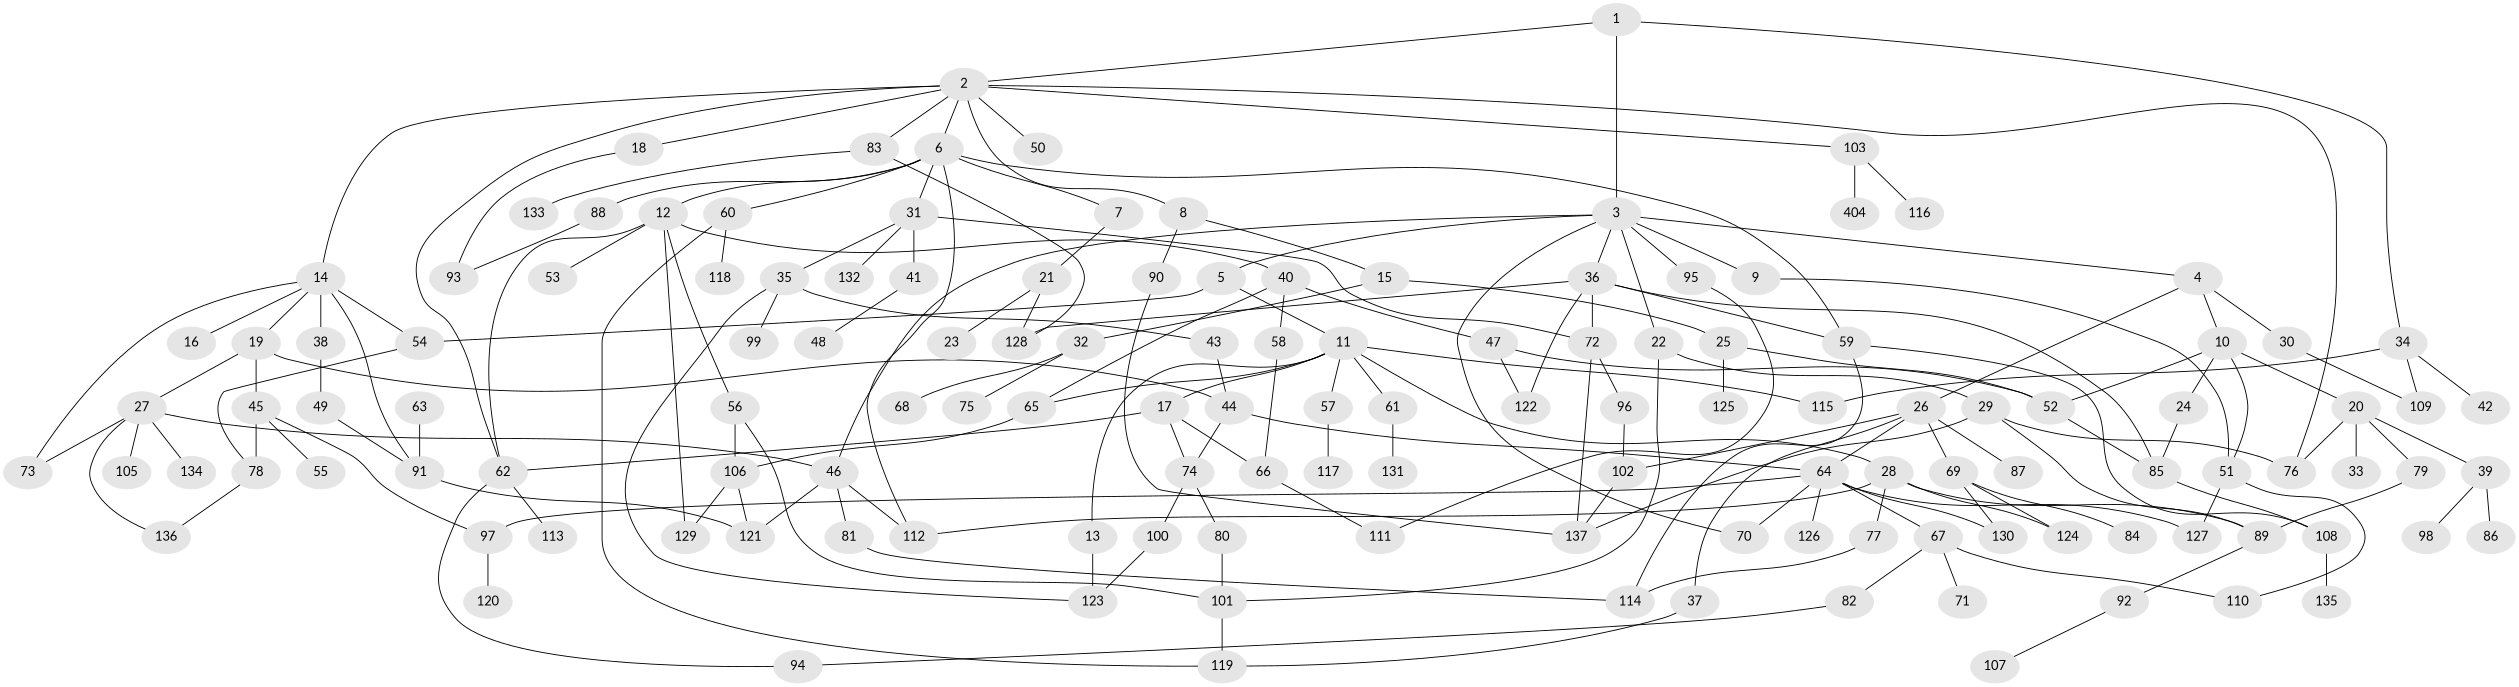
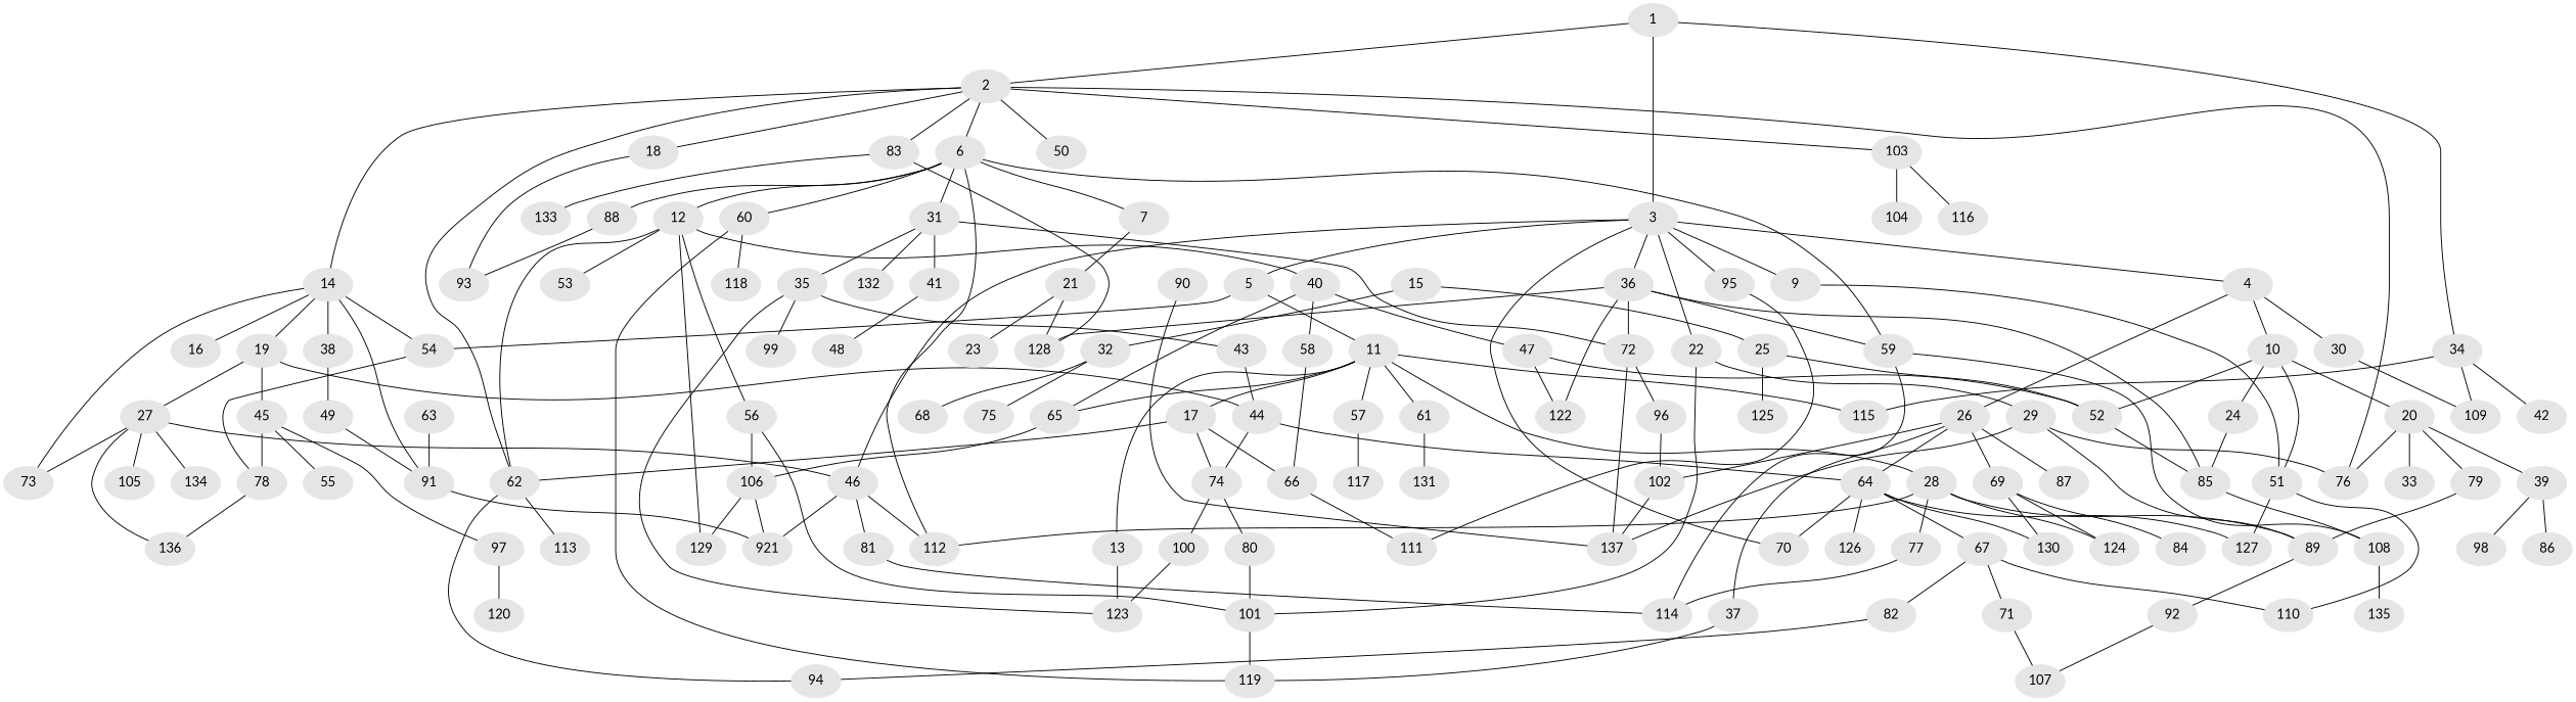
  graph {
    fontname=Lato
    node [color=gray90 fontname=Lato style=filled]
    edge [fontname=Lato]
    1
    2
    3
    34
    6
-   8
    14
    18
    50
    62
    76
    83
    103
    4
    5
    9
    22
    36
    46
    70
    95
    115
    109
    42
    7
    12
    31
    59
    60
    88
    112
    15
    90
    54
    16
    19
    38
    73
    91
    93
    94
    113
    128
    133
-   104 [label=404]
+   104
    116
    10
    26
    30
    11
    51
    29
    101
    85
    72
    122
    81
-   121
+   121 [label=921]
    111
    20
    24
    52
    37
    64
    69
    87
    102
    13
    17
    28
    57
    61
    65
    78
    21
    40
    53
    56
    129
    35
    41
    132
    108
    114
    119
    118
    23
    25
    32
    137
    110
    127
    33
    39
    79
    123
    66
    74
    77
    89
    124
    117
    131
    63
    106
    47
    58
    27
    44
    45
    49
    125
    68
    75
    80
    100
    105
    134
    136
    55
    97
    86
    98
    67
    126
    130
    84
    92
    43
    99
    48
    96
    120
    135
    71
    82
    107
    1 -- 2
    1 -- 3
    1 -- 34
    2 -- 6
-   2 -- 8
    2 -- 14
    2 -- 18
    2 -- 50
    2 -- 62
    2 -- 76
    2 -- 83
    2 -- 103
    3 -- 4
    3 -- 5
    3 -- 9
    3 -- 22
    3 -- 36
    3 -- 46
    3 -- 70
    3 -- 95
    34 -- 115
    34 -- 109
    34 -- 42
    6 -- 7
    6 -- 12
    6 -- 31
    6 -- 59
    6 -- 60
    6 -- 88
    6 -- 112
-   8 -- 15
-   8 -- 90
    14 -- 54
    14 -- 16
    14 -- 19
    14 -- 38
    14 -- 73
    14 -- 91
    18 -- 93
    62 -- 94
    62 -- 113
    83 -- 128
    83 -- 133
    103 -- 104
    103 -- 116
    4 -- 10
    4 -- 26
    4 -- 30
    5 -- 54
    5 -- 11
    9 -- 51
    22 -- 29
    22 -- 101
    36 -- 59
    36 -- 128
    36 -- 85
    36 -- 72
    36 -- 122
    46 -- 112
    46 -- 81
    46 -- 121
    95 -- 111
    7 -- 21
    12 -- 62
    12 -- 40
    12 -- 53
    12 -- 56
    12 -- 129
    31 -- 72
    31 -- 35
    31 -- 41
    31 -- 132
    59 -- 108
    59 -- 114
    60 -- 119
    60 -- 118
    88 -- 93
    15 -- 25
    15 -- 32
    90 -- 137
    54 -- 78
    19 -- 27
    19 -- 44
    19 -- 45
    38 -- 49
    91 -- 121
    10 -- 51
    10 -- 20
    10 -- 24
    10 -- 52
    26 -- 37
    26 -- 64
    26 -- 69
    26 -- 87
    26 -- 102
    30 -- 109
    11 -- 115
    11 -- 13
    11 -- 17
    11 -- 28
    11 -- 57
    11 -- 61
    11 -- 65
    51 -- 110
    51 -- 127
    29 -- 76
    29 -- 137
    29 -- 89
    101 -- 119
    85 -- 108
    72 -- 137
    72 -- 96
    81 -- 114
    20 -- 76
    20 -- 33
    20 -- 39
    20 -- 79
    24 -- 85
    52 -- 85
    37 -- 119
    64 -- 70
    64 -- 127
-   64 -- 97
    64 -- 67
    64 -- 126
    64 -- 130
    69 -- 124
    69 -- 130
    69 -- 84
    102 -- 137
    13 -- 123
    17 -- 62
    17 -- 66
    17 -- 74
    28 -- 112
    28 -- 77
    28 -- 89
    28 -- 124
    57 -- 117
    61 -- 131
    65 -- 106
    78 -- 136
    21 -- 128
    21 -- 23
    40 -- 65
    40 -- 47
    40 -- 58
    56 -- 101
    56 -- 106
    35 -- 123
    35 -- 43
    35 -- 99
    41 -- 48
    108 -- 135
    25 -- 52
    25 -- 125
    32 -- 68
    32 -- 75
    39 -- 86
    39 -- 98
    79 -- 89
    66 -- 111
    74 -- 80
    74 -- 100
    77 -- 114
    89 -- 92
    63 -- 91
    106 -- 121
    106 -- 129
    47 -- 122
    47 -- 52
    58 -- 66
    27 -- 46
    27 -- 73
    27 -- 105
    27 -- 134
    27 -- 136
    44 -- 64
    44 -- 74
    45 -- 78
    45 -- 55
    45 -- 97
    49 -- 91
    80 -- 101
    100 -- 123
    97 -- 120
    67 -- 110
    67 -- 71
    67 -- 82
    92 -- 107
    43 -- 44
    96 -- 102
+   71 -- 107
    82 -- 94
  }
